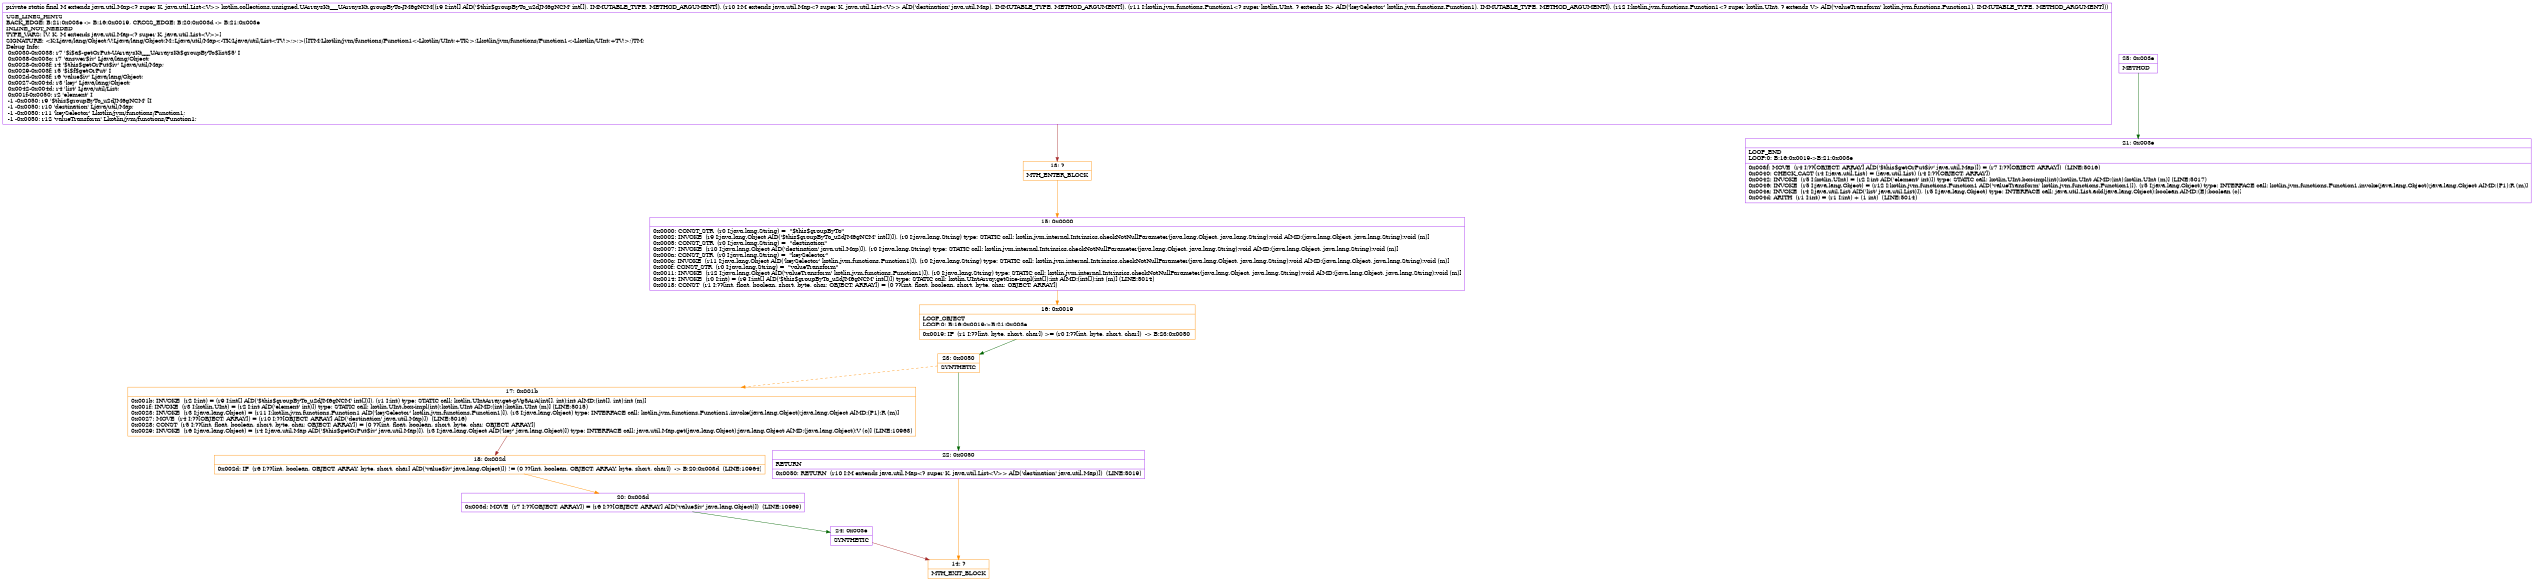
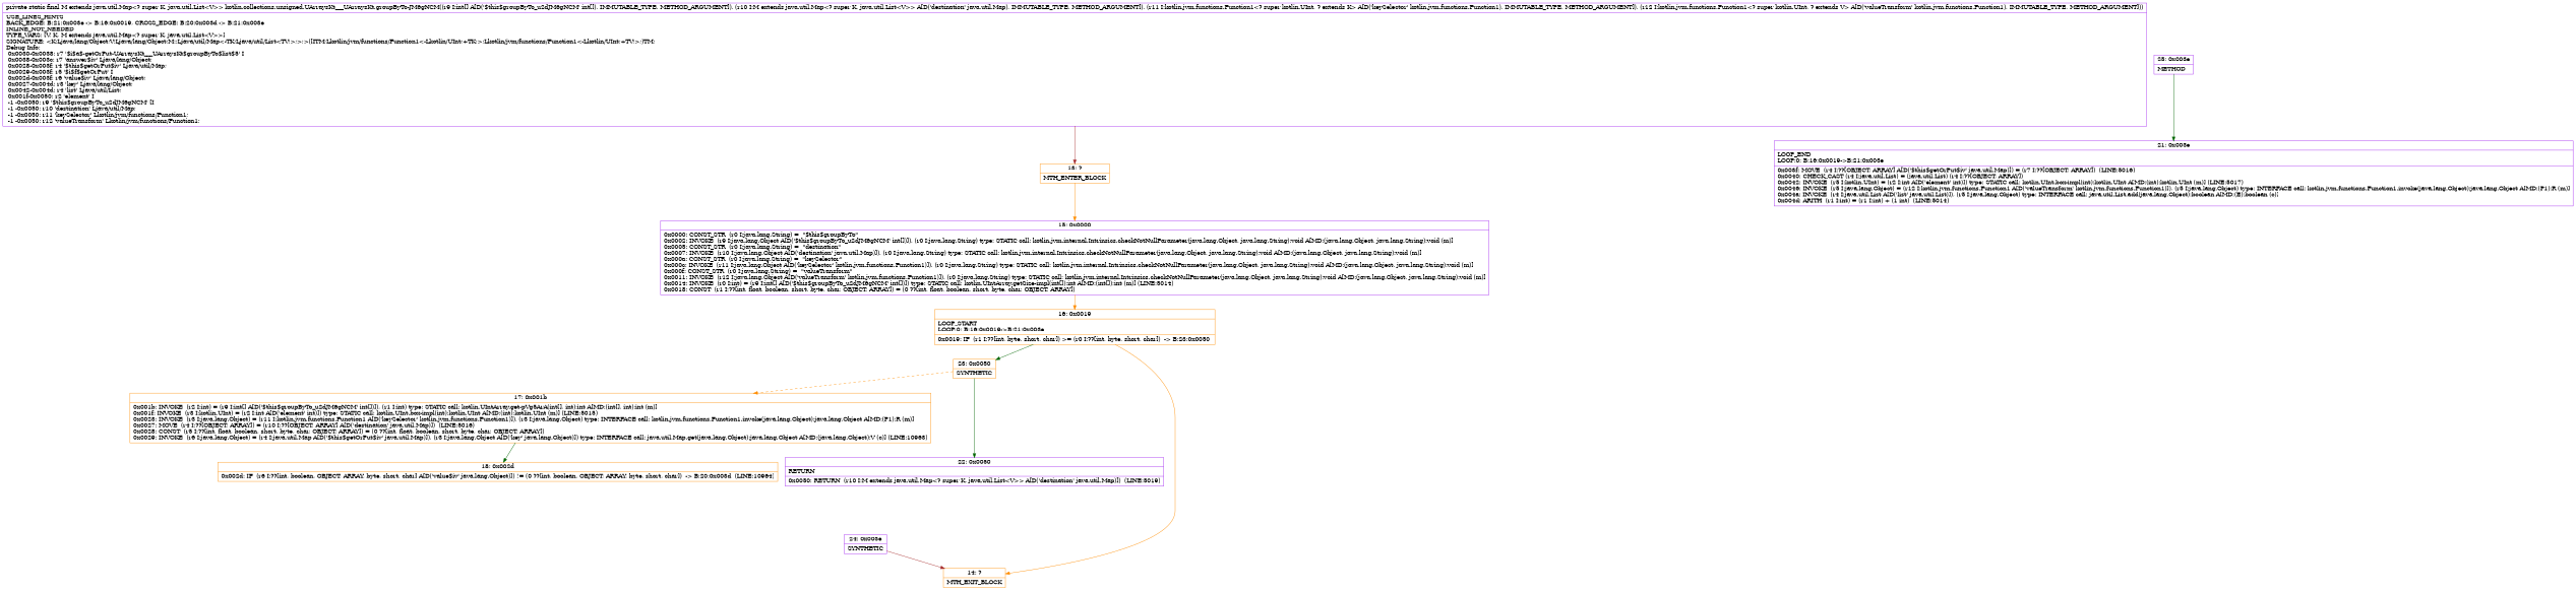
  digraph {
    node [color=purple shape=record]
    edge [color=darkorange]
    n1 [color=darkorange label="{13\:\ ?|MTH_ENTER_BLOCK\l}"]
    n2 [label="{15\:\ 0x0000|0x0000: CONST_STR  (r0 I:java.lang.String) =  \"$this$groupByTo\" \l0x0002: INVOKE  (r9 I:java.lang.Object A[D('$this$groupByTo_u2dJM6gNCM' int[])]), (r0 I:java.lang.String) type: STATIC call: kotlin.jvm.internal.Intrinsics.checkNotNullParameter(java.lang.Object, java.lang.String):void A[MD:(java.lang.Object, java.lang.String):void (m)]\l0x0005: CONST_STR  (r0 I:java.lang.String) =  \"destination\" \l0x0007: INVOKE  (r10 I:java.lang.Object A[D('destination' java.util.Map)]), (r0 I:java.lang.String) type: STATIC call: kotlin.jvm.internal.Intrinsics.checkNotNullParameter(java.lang.Object, java.lang.String):void A[MD:(java.lang.Object, java.lang.String):void (m)]\l0x000a: CONST_STR  (r0 I:java.lang.String) =  \"keySelector\" \l0x000c: INVOKE  (r11 I:java.lang.Object A[D('keySelector' kotlin.jvm.functions.Function1)]), (r0 I:java.lang.String) type: STATIC call: kotlin.jvm.internal.Intrinsics.checkNotNullParameter(java.lang.Object, java.lang.String):void A[MD:(java.lang.Object, java.lang.String):void (m)]\l0x000f: CONST_STR  (r0 I:java.lang.String) =  \"valueTransform\" \l0x0011: INVOKE  (r12 I:java.lang.Object A[D('valueTransform' kotlin.jvm.functions.Function1)]), (r0 I:java.lang.String) type: STATIC call: kotlin.jvm.internal.Intrinsics.checkNotNullParameter(java.lang.Object, java.lang.String):void A[MD:(java.lang.Object, java.lang.String):void (m)]\l0x0014: INVOKE  (r0 I:int) = (r9 I:int[] A[D('$this$groupByTo_u2dJM6gNCM' int[])]) type: STATIC call: kotlin.UIntArray.getSize\-impl(int[]):int A[MD:(int[]):int (m)] (LINE:5014)\l0x0018: CONST  (r1 I:??[int, float, boolean, short, byte, char, OBJECT, ARRAY]) = (0 ??[int, float, boolean, short, byte, char, OBJECT, ARRAY]) \l}"]
-   n3 [color=darkorange label="{16\:\ 0x0019|LOOP_OBJECT\lLOOP:0: B:16:0x0019\-\>B:21:0x003e\l|0x0019: IF  (r1 I:??[int, byte, short, char]) \>= (r0 I:??[int, byte, short, char])  \-\> B:23:0x0050 \l}"]
+   n3 [color=darkorange label="{16\:\ 0x0019|LOOP_START\lLOOP:0: B:16:0x0019\-\>B:21:0x003e\l|0x0019: IF  (r1 I:??[int, byte, short, char]) \>= (r0 I:??[int, byte, short, char])  \-\> B:23:0x0050 \l}"]
    n4 [color=darkorange label="{23\:\ 0x0050|SYNTHETIC\l}"]
    n5 [color=darkorange label="{17\:\ 0x001b|0x001b: INVOKE  (r2 I:int) = (r9 I:int[] A[D('$this$groupByTo_u2dJM6gNCM' int[])]), (r1 I:int) type: STATIC call: kotlin.UIntArray.get\-pVg5ArA(int[], int):int A[MD:(int[], int):int (m)]\l0x001f: INVOKE  (r3 I:kotlin.UInt) = (r2 I:int A[D('element' int)]) type: STATIC call: kotlin.UInt.box\-impl(int):kotlin.UInt A[MD:(int):kotlin.UInt (m)] (LINE:5015)\l0x0023: INVOKE  (r3 I:java.lang.Object) = (r11 I:kotlin.jvm.functions.Function1 A[D('keySelector' kotlin.jvm.functions.Function1)]), (r3 I:java.lang.Object) type: INTERFACE call: kotlin.jvm.functions.Function1.invoke(java.lang.Object):java.lang.Object A[MD:(P1):R (m)]\l0x0027: MOVE  (r4 I:??[OBJECT, ARRAY]) = (r10 I:??[OBJECT, ARRAY] A[D('destination' java.util.Map)])  (LINE:5016)\l0x0028: CONST  (r5 I:??[int, float, boolean, short, byte, char, OBJECT, ARRAY]) = (0 ??[int, float, boolean, short, byte, char, OBJECT, ARRAY]) \l0x0029: INVOKE  (r6 I:java.lang.Object) = (r4 I:java.util.Map A[D('$this$getOrPut$iv' java.util.Map)]), (r3 I:java.lang.Object A[D('key' java.lang.Object)]) type: INTERFACE call: java.util.Map.get(java.lang.Object):java.lang.Object A[MD:(java.lang.Object):V (c)] (LINE:10963)\l}"]
    n6 [color=darkorange label="{18\:\ 0x002d|0x002d: IF  (r6 I:??[int, boolean, OBJECT, ARRAY, byte, short, char] A[D('value$iv' java.lang.Object)]) != (0 ??[int, boolean, OBJECT, ARRAY, byte, short, char])  \-\> B:20:0x003d  (LINE:10964)\l}"]
    n7 [label="{22\:\ 0x0050|RETURN\l|0x0050: RETURN  (r10 I:M extends java.util.Map\<? super K, java.util.List\<V\>\> A[D('destination' java.util.Map)])  (LINE:5019)\l}"]
-   n8 [label="{20\:\ 0x003d|0x003d: MOVE  (r7 I:??[OBJECT, ARRAY]) = (r6 I:??[OBJECT, ARRAY] A[D('value$iv' java.lang.Object)])  (LINE:10969)\l}"]
    n9 [label="{24\:\ 0x003e|SYNTHETIC\l}"]
    n10 [label="{25\:\ 0x003e|METHOD\l}"]
    n11 [label="{21\:\ 0x003e|LOOP_END\lLOOP:0: B:16:0x0019\-\>B:21:0x003e\l|0x003f: MOVE  (r4 I:??[OBJECT, ARRAY] A[D('$this$getOrPut$iv' java.util.Map)]) = (r7 I:??[OBJECT, ARRAY])  (LINE:5016)\l0x0040: CHECK_CAST (r4 I:java.util.List) = (java.util.List) (r4 I:??[OBJECT, ARRAY]) \l0x0042: INVOKE  (r5 I:kotlin.UInt) = (r2 I:int A[D('element' int)]) type: STATIC call: kotlin.UInt.box\-impl(int):kotlin.UInt A[MD:(int):kotlin.UInt (m)] (LINE:5017)\l0x0046: INVOKE  (r5 I:java.lang.Object) = (r12 I:kotlin.jvm.functions.Function1 A[D('valueTransform' kotlin.jvm.functions.Function1)]), (r5 I:java.lang.Object) type: INTERFACE call: kotlin.jvm.functions.Function1.invoke(java.lang.Object):java.lang.Object A[MD:(P1):R (m)]\l0x004a: INVOKE  (r4 I:java.util.List A[D('list' java.util.List)]), (r5 I:java.lang.Object) type: INTERFACE call: java.util.List.add(java.lang.Object):boolean A[MD:(E):boolean (c)]\l0x004d: ARITH  (r1 I:int) = (r1 I:int) + (1 int)  (LINE:5014)\l}"]
    n12 [color=darkorange label="{14\:\ ?|MTH_EXIT_BLOCK\l}"]
    n13 [label="{private static final M extends java.util.Map\<? super K, java.util.List\<V\>\> kotlin.collections.unsigned.UArraysKt___UArraysKt.groupByTo\-JM6gNCM((r9 I:int[] A[D('$this$groupByTo_u2dJM6gNCM' int[]), IMMUTABLE_TYPE, METHOD_ARGUMENT]), (r10 I:M extends java.util.Map\<? super K, java.util.List\<V\>\> A[D('destination' java.util.Map), IMMUTABLE_TYPE, METHOD_ARGUMENT]), (r11 I:kotlin.jvm.functions.Function1\<? super kotlin.UInt, ? extends K\> A[D('keySelector' kotlin.jvm.functions.Function1), IMMUTABLE_TYPE, METHOD_ARGUMENT]), (r12 I:kotlin.jvm.functions.Function1\<? super kotlin.UInt, ? extends V\> A[D('valueTransform' kotlin.jvm.functions.Function1), IMMUTABLE_TYPE, METHOD_ARGUMENT]))  | USE_LINES_HINTS\lBACK_EDGE: B:21:0x003e \-\> B:16:0x0019, CROSS_EDGE: B:20:0x003d \-\> B:21:0x003e\lINLINE_NOT_NEEDED\lTYPE_VARS: [V, K, M extends java.util.Map\<? super K, java.util.List\<V\>\>]\lSIGNATURE: \<K:Ljava\/lang\/Object;V:Ljava\/lang\/Object;M::Ljava\/util\/Map\<\-TK;Ljava\/util\/List\<TV;\>;\>;\>([ITM;Lkotlin\/jvm\/functions\/Function1\<\-Lkotlin\/UInt;+TK;\>;Lkotlin\/jvm\/functions\/Function1\<\-Lkotlin\/UInt;+TV;\>;)TM;\lDebug Info:\l  0x0030\-0x0038: r7 '$i$a$\-getOrPut\-UArraysKt___UArraysKt$groupByTo$list$5' I\l  0x0038\-0x003c: r7 'answer$iv' Ljava\/lang\/Object;\l  0x0028\-0x003f: r4 '$this$getOrPut$iv' Ljava\/util\/Map;\l  0x0029\-0x003f: r5 '$i$f$getOrPut' I\l  0x002d\-0x003f: r6 'value$iv' Ljava\/lang\/Object;\l  0x0027\-0x004d: r3 'key' Ljava\/lang\/Object;\l  0x0042\-0x004d: r4 'list' Ljava\/util\/List;\l  0x001f\-0x0050: r2 'element' I\l  \-1 \-0x0050: r9 '$this$groupByTo_u2dJM6gNCM' [I\l  \-1 \-0x0050: r10 'destination' Ljava\/util\/Map;\l  \-1 \-0x0050: r11 'keySelector' Lkotlin\/jvm\/functions\/Function1;\l  \-1 \-0x0050: r12 'valueTransform' Lkotlin\/jvm\/functions\/Function1;\l}"]
    n1 -> n2
    n2 -> n3
    n3 -> n4 [color=darkgreen]
    n4 -> n5 [style=dashed]
    n4 -> n7 [color=darkgreen]
-   n5 -> n6 [color=brown]
-   n6 -> n8
-   n7 -> n12
-   n8 -> n9 [color=darkgreen]
+   n5 -> n6 [color=darkgreen]
+   n3 -> n12
    n9 -> n12 [color=brown]
    n10 -> n11 [color=darkgreen]
    n13 -> n1 [color=brown]
  }
